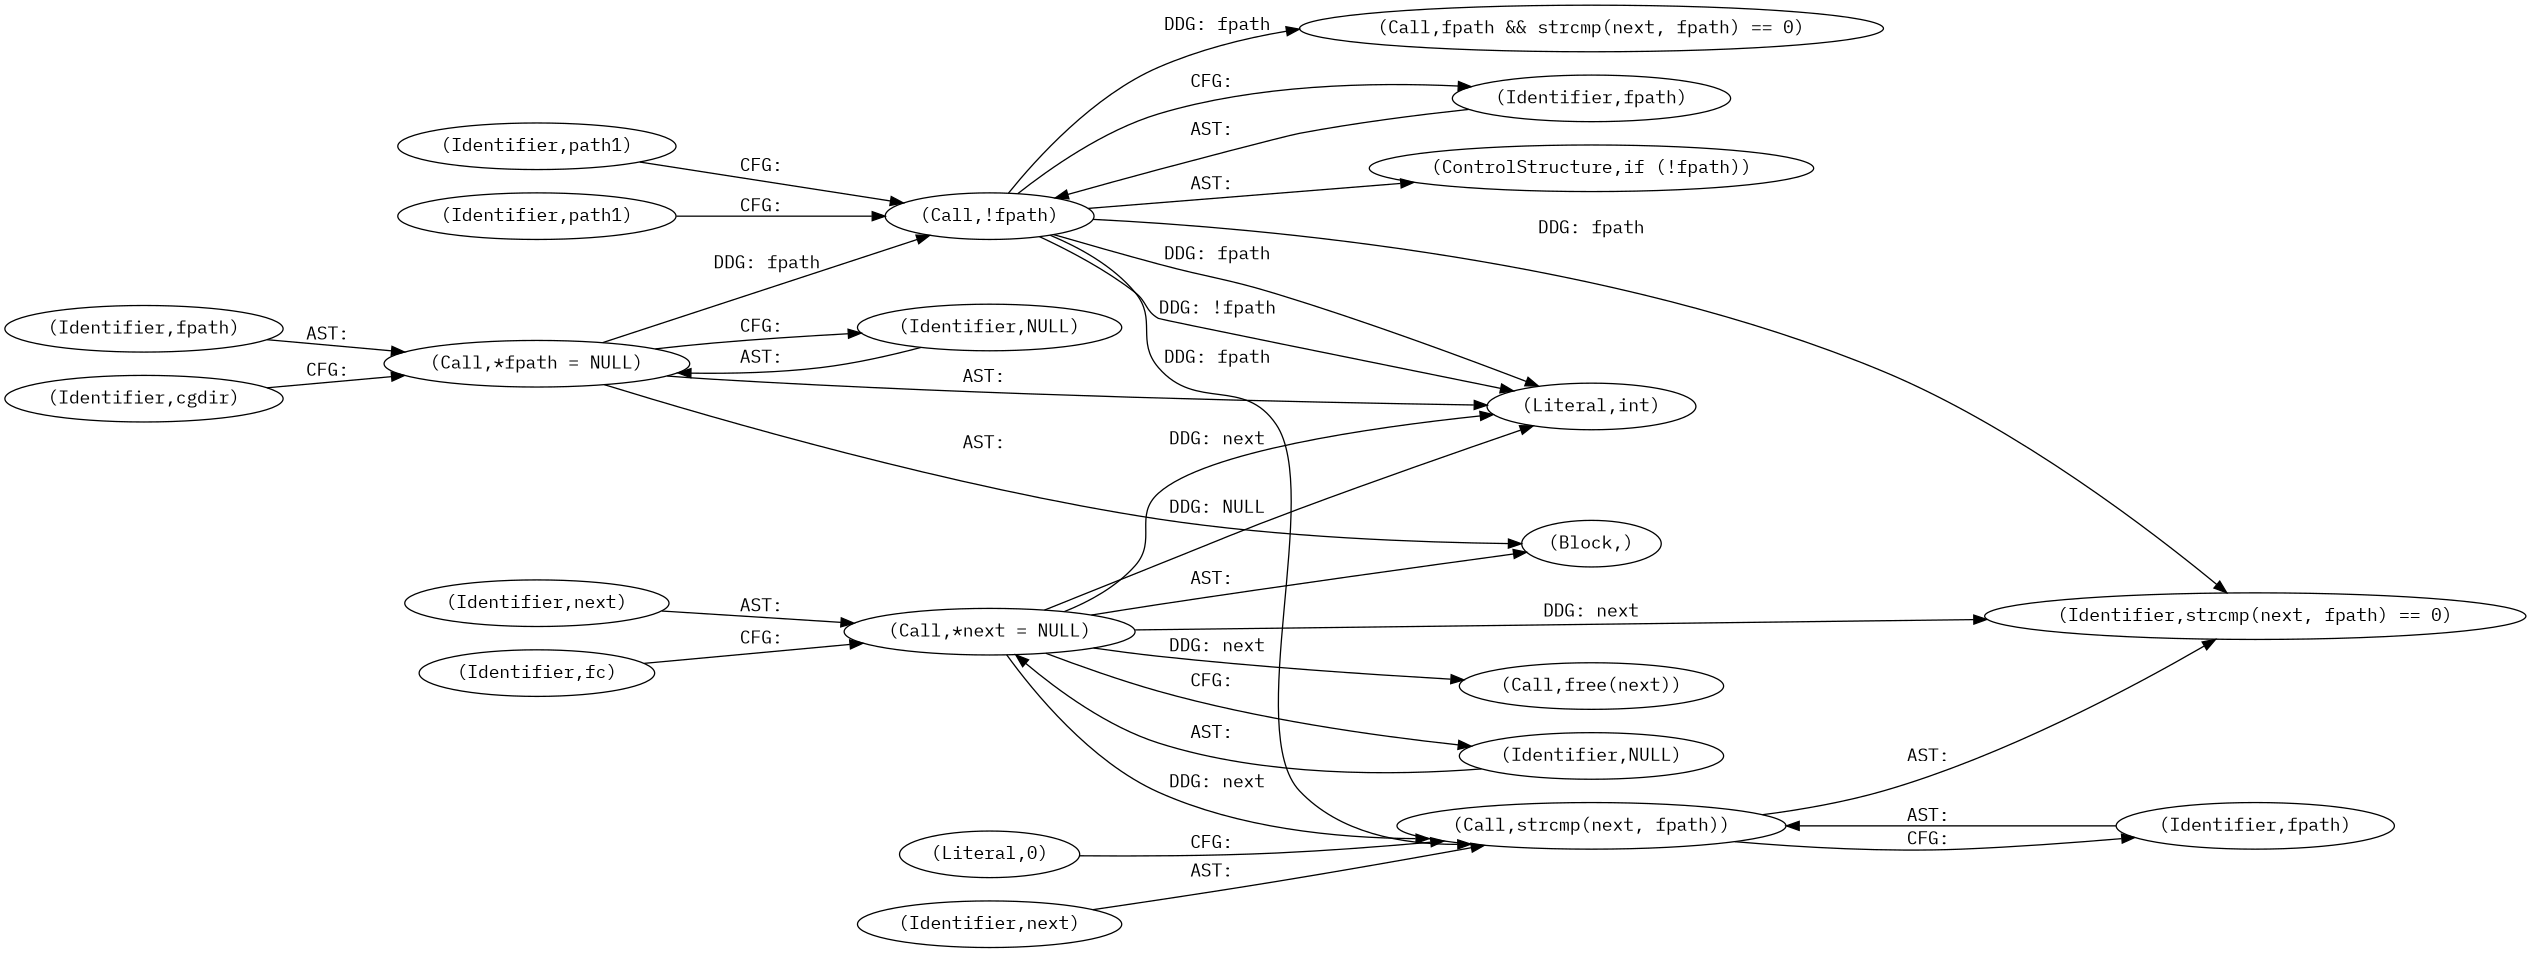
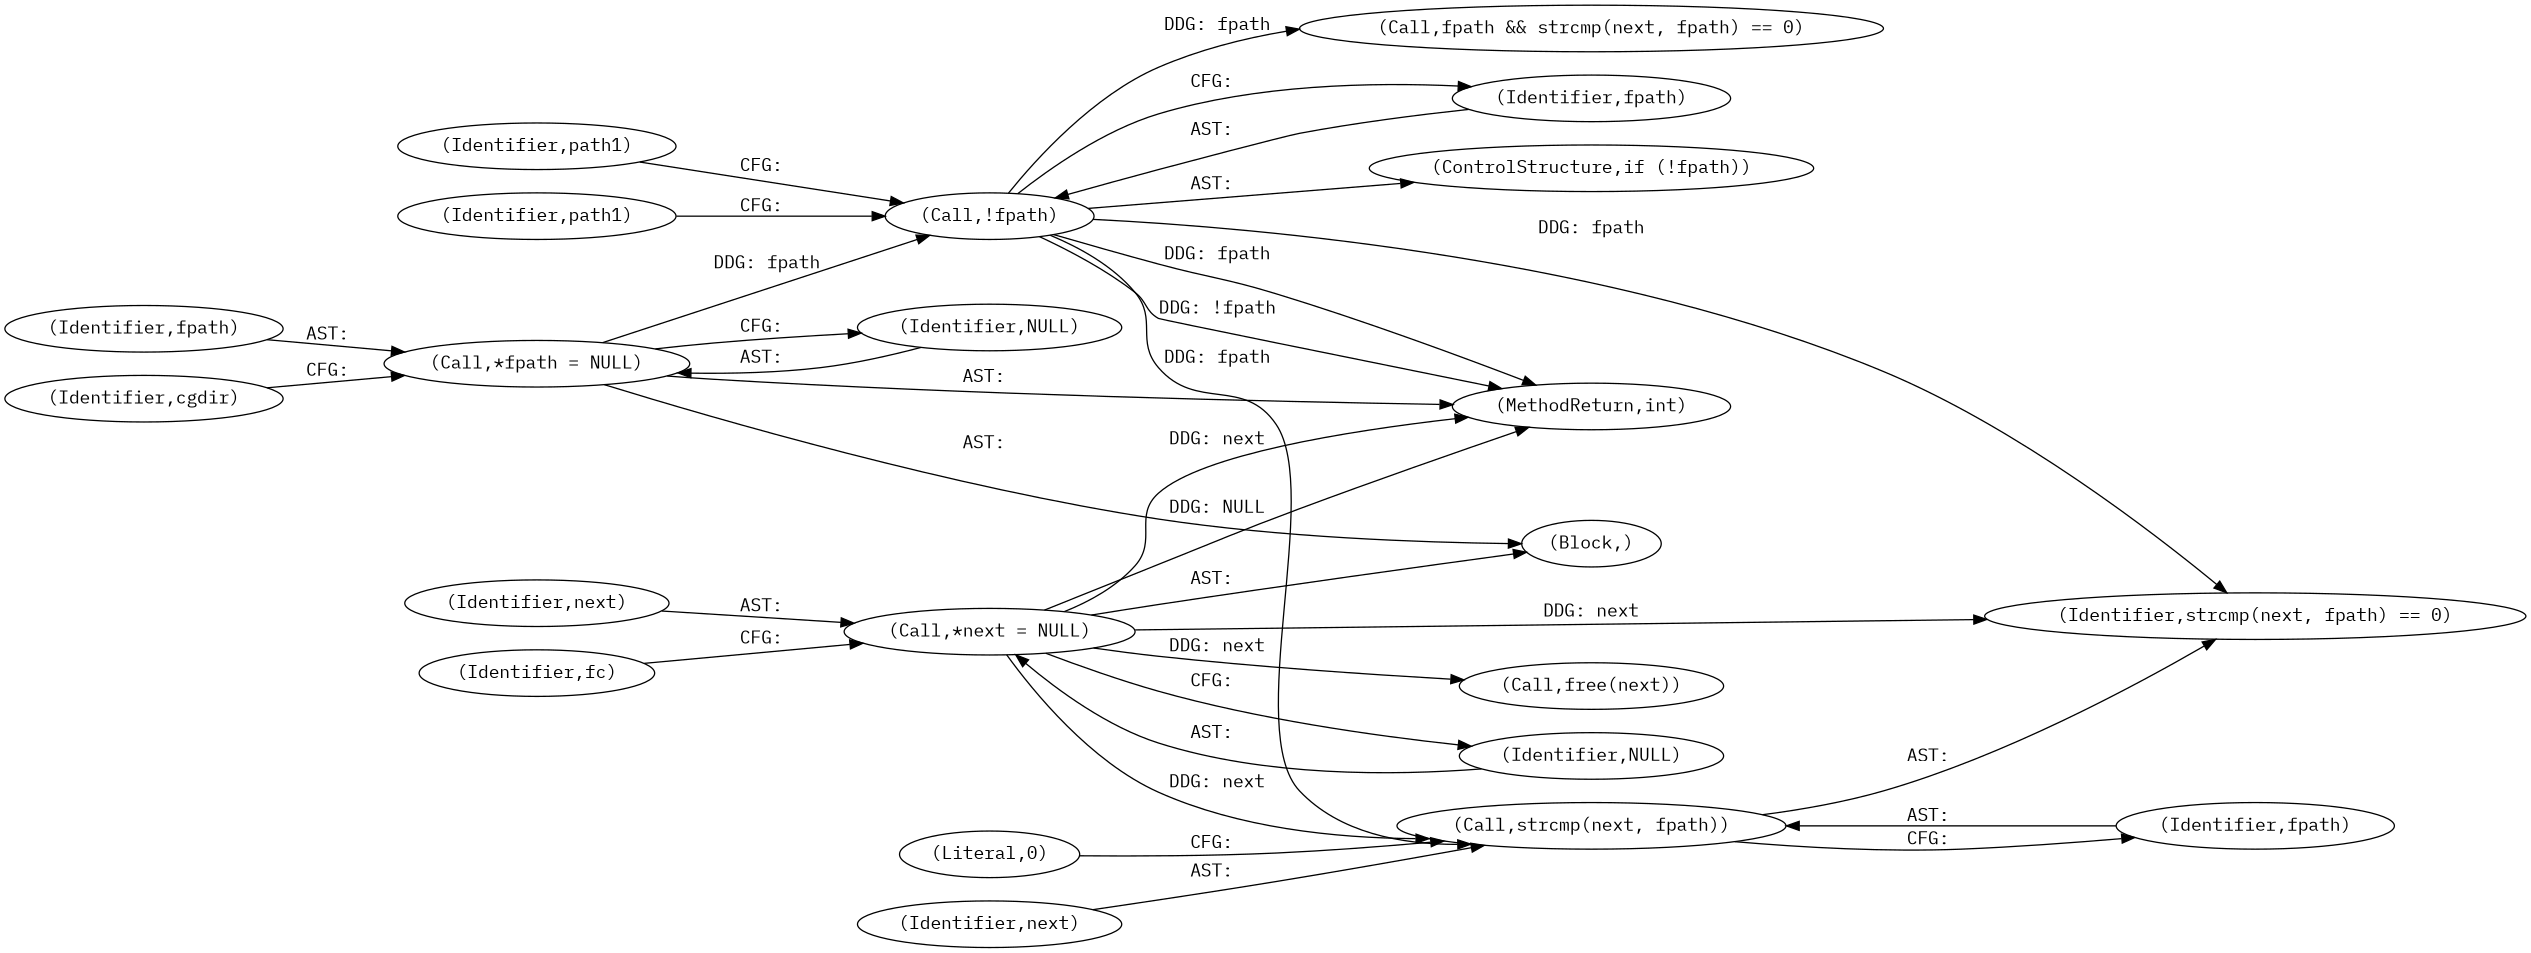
  digraph {
    fontname="IBM Plex Mono"
    rankdir=LR
    node [fontname="IBM Plex Mono"]
    edge [fontname="IBM Plex Mono"]
    n1 [label="(Call,strcmp(next, fpath))"]
    n2 [label="(Identifier,strcmp(next, fpath) == 0)"]
    n3 [label="(Identifier,fpath)"]
    n4 [label="(Call,*next = NULL)"]
    n5 [label="(Call,free(next))"]
-   n6 [label="(Literal,int)"]
+   n6 [label="(MethodReturn,int)"]
    n7 [label="(Block,)"]
    n8 [label="(Identifier,NULL)"]
    n9 [label="(Call,!fpath)"]
    n10 [label="(Call,fpath && strcmp(next, fpath) == 0)"]
    n11 [label="(Identifier,fpath)"]
    n12 [label="(ControlStructure,if (!fpath))"]
    n13 [label="(Call,*fpath = NULL)"]
    n14 [label="(Identifier,NULL)"]
    n15 [label="(Literal,0)"]
    n16 [label="(Identifier,fc)"]
    n17 [label="(Identifier,next)"]
    n18 [label="(Identifier,fpath)"]
    n19 [label="(Identifier,path1)"]
    n20 [label="(Identifier,cgdir)"]
    n21 [label="(Identifier,path1)"]
    n22 [label="(Identifier,next)"]
    n1 -> n2 [label="AST: "]
    n1 -> n3 [label="CFG: "]
    n3 -> n1 [label="AST: "]
    n4 -> n1 [label="DDG: next"]
    n4 -> n2 [label="DDG: next"]
    n4 -> n5 [label="DDG: next"]
    n4 -> n6 [label="DDG: NULL"]
    n4 -> n6 [label="DDG: next"]
    n4 -> n7 [label="AST: "]
    n4 -> n8 [label="CFG: "]
    n8 -> n4 [label="AST: "]
    n9 -> n1 [label="DDG: fpath"]
    n9 -> n2 [label="DDG: fpath"]
    n9 -> n6 [label="DDG: fpath"]
    n9 -> n6 [label="DDG: !fpath"]
    n9 -> n10 [label="DDG: fpath"]
    n9 -> n11 [label="CFG: "]
    n9 -> n12 [label="AST: "]
    n11 -> n9 [label="AST: "]
    n13 -> n6 [label="AST: "]
    n13 -> n7 [label="AST: "]
    n13 -> n9 [label="DDG: fpath"]
    n13 -> n14 [label="CFG: "]
    n14 -> n13 [label="AST: "]
    n15 -> n1 [label="CFG: "]
    n16 -> n4 [label="CFG: "]
    n17 -> n1 [label="AST: "]
    n18 -> n13 [label="AST: "]
    n19 -> n9 [label="CFG: "]
    n20 -> n13 [label="CFG: "]
    n21 -> n9 [label="CFG: "]
    n22 -> n4 [label="AST: "]
  }
